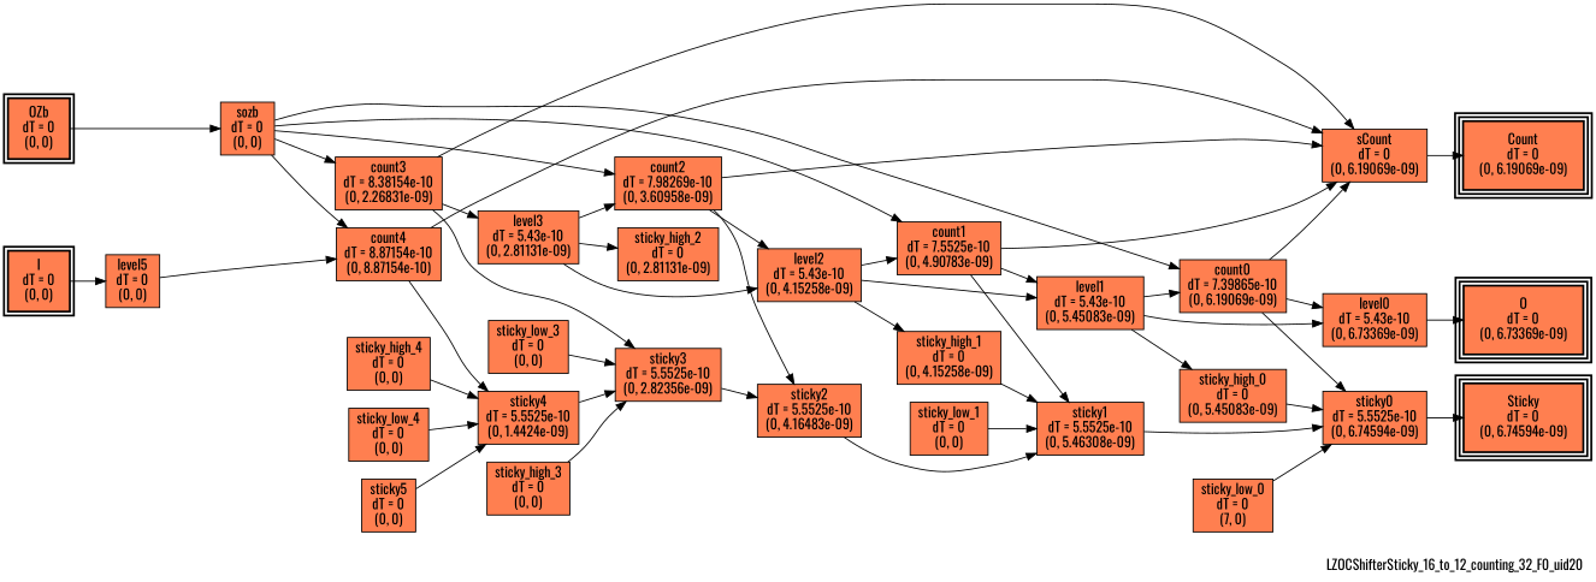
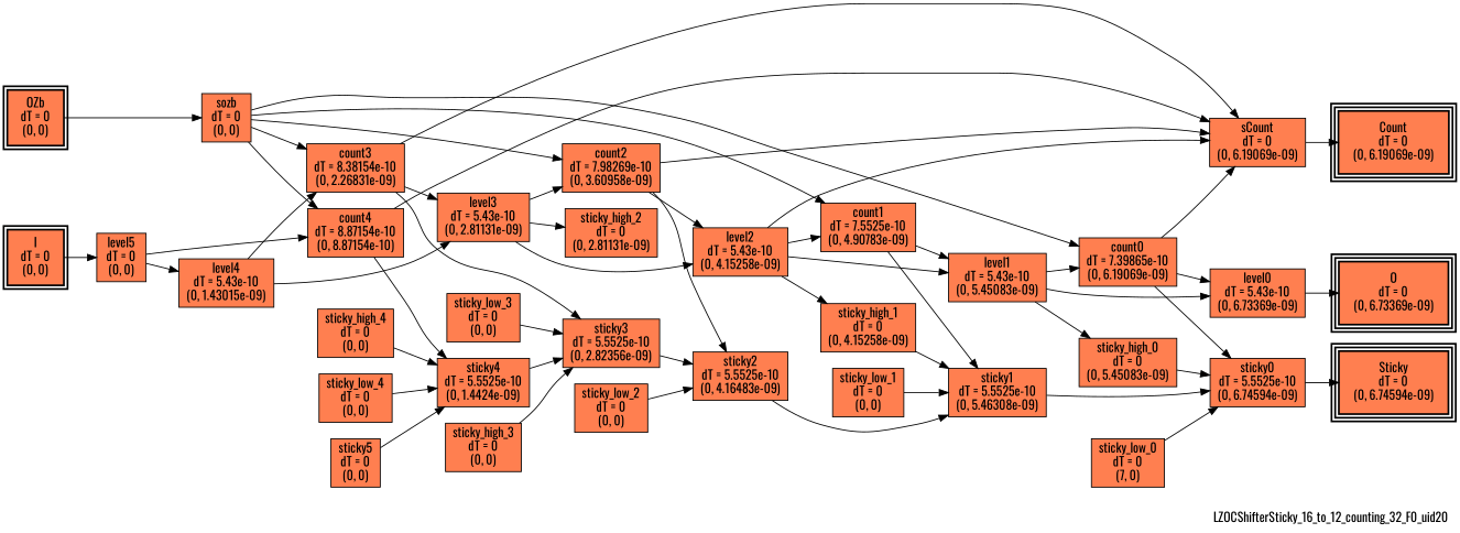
  digraph {
    fontname=Oswald
    label=LZOCShifterSticky_16_to_12_counting_32_F0_uid20
    labeljust=right
    labelloc=bottom
    nodesep=0.25
    rankdir=LR
    ranksep=0.5
    node [color=black fillcolor=coral fontname=Oswald peripheries=1 shape=box style=filled]
    edge [arrowhead=normal arrowsize=1.0 arrowtail=normal color=black dir=forward fontname=Oswald]
    n1 [label="I\ndT = 0\n(0, 0)" peripheries=2 style="bold, filled"]
    n2 [label="OZb\ndT = 0\n(0, 0)" peripheries=2 style="bold, filled"]
    n3 [label="Count\ndT = 0\n(0, 6.19069e-09)" peripheries=3 style="bold, filled"]
    n4 [label="O\ndT = 0\n(0, 6.73369e-09)" peripheries=3 style="bold, filled"]
    n5 [label="Sticky\ndT = 0\n(0, 6.74594e-09)" peripheries=3 style="bold, filled"]
    n6 [label="level5\ndT = 0\n(0, 0)"]
    n7 [label="sozb\ndT = 0\n(0, 0)"]
    n8 [label="count4\ndT = 8.87154e-10\n(0, 8.87154e-10)"]
+   n9 [label="level4\ndT = 5.43e-10\n(0, 1.43015e-09)"]
    n10 [label="count3\ndT = 8.38154e-10\n(0, 2.26831e-09)"]
    n11 [label="count2\ndT = 7.98269e-10\n(0, 3.60958e-09)"]
    n12 [label="count1\ndT = 7.5525e-10\n(0, 4.90783e-09)"]
    n13 [label="count0\ndT = 7.39865e-10\n(0, 6.19069e-09)"]
    n14 [label="sticky4\ndT = 5.5525e-10\n(0, 1.4424e-09)"]
    n15 [label="sCount\ndT = 0\n(0, 6.19069e-09)"]
    n16 [label="level3\ndT = 5.43e-10\n(0, 2.81131e-09)"]
    n17 [label="sticky3\ndT = 5.5525e-10\n(0, 2.82356e-09)"]
    n18 [label="level2\ndT = 5.43e-10\n(0, 4.15258e-09)"]
    n19 [label="sticky2\ndT = 5.5525e-10\n(0, 4.16483e-09)"]
    n20 [label="level1\ndT = 5.43e-10\n(0, 5.45083e-09)"]
    n21 [label="sticky1\ndT = 5.5525e-10\n(0, 5.46308e-09)"]
    n22 [label="level0\ndT = 5.43e-10\n(0, 6.73369e-09)"]
    n23 [label="sticky0\ndT = 5.5525e-10\n(0, 6.74594e-09)"]
    n24 [label="sticky5\ndT = 0\n(0, 0)"]
    n25 [label="sticky_high_2\ndT = 0\n(0, 2.81131e-09)"]
    n26 [label="sticky_high_4\ndT = 0\n(0, 0)"]
    n27 [label="sticky_low_4\ndT = 0\n(0, 0)"]
    n28 [label="sticky_high_1\ndT = 0\n(0, 4.15258e-09)"]
    n29 [label="sticky_high_3\ndT = 0\n(0, 0)"]
    n30 [label="sticky_low_3\ndT = 0\n(0, 0)"]
    n31 [label="sticky_high_0\ndT = 0\n(0, 5.45083e-09)"]
+   n32 [label="sticky_low_2\ndT = 0\n(0, 0)"]
    n33 [label="sticky_low_1\ndT = 0\n(0, 0)"]
    n34 [label="sticky_low_0\ndT = 0\n(7, 0)"]
    subgraph sub_1 {
      rank=same
      n1
      n2
    }
    subgraph sub_2 {
      rank=same
      n3
      n4
      n5
    }
    n1 -> n6
    n2 -> n7
    n6 -> n8
+   n6 -> n9
    n7 -> n8
    n7 -> n10
    n7 -> n11
    n7 -> n12
    n7 -> n13
    n8 -> n14
    n8 -> n15
+   n9 -> n10
+   n9 -> n16
    n10 -> n15
    n10 -> n16
    n10 -> n17
    n11 -> n15
    n11 -> n18
    n11 -> n19
-   n12 -> n15
+   n18 -> n15
    n12 -> n20
    n12 -> n21
    n13 -> n15
    n13 -> n22
    n13 -> n23
    n14 -> n17
    n15 -> n3
    n16 -> n11
    n16 -> n18
    n16 -> n25
    n17 -> n19
    n18 -> n12
    n18 -> n20
    n18 -> n28
    n19 -> n21
    n20 -> n13
    n20 -> n22
    n20 -> n31
    n21 -> n23
    n22 -> n4
    n23 -> n5
    n24 -> n14
    n26 -> n14
    n27 -> n14
    n28 -> n21
    n29 -> n17
    n30 -> n17
    n31 -> n23
+   n32 -> n19
    n33 -> n21
    n34 -> n23
  }
